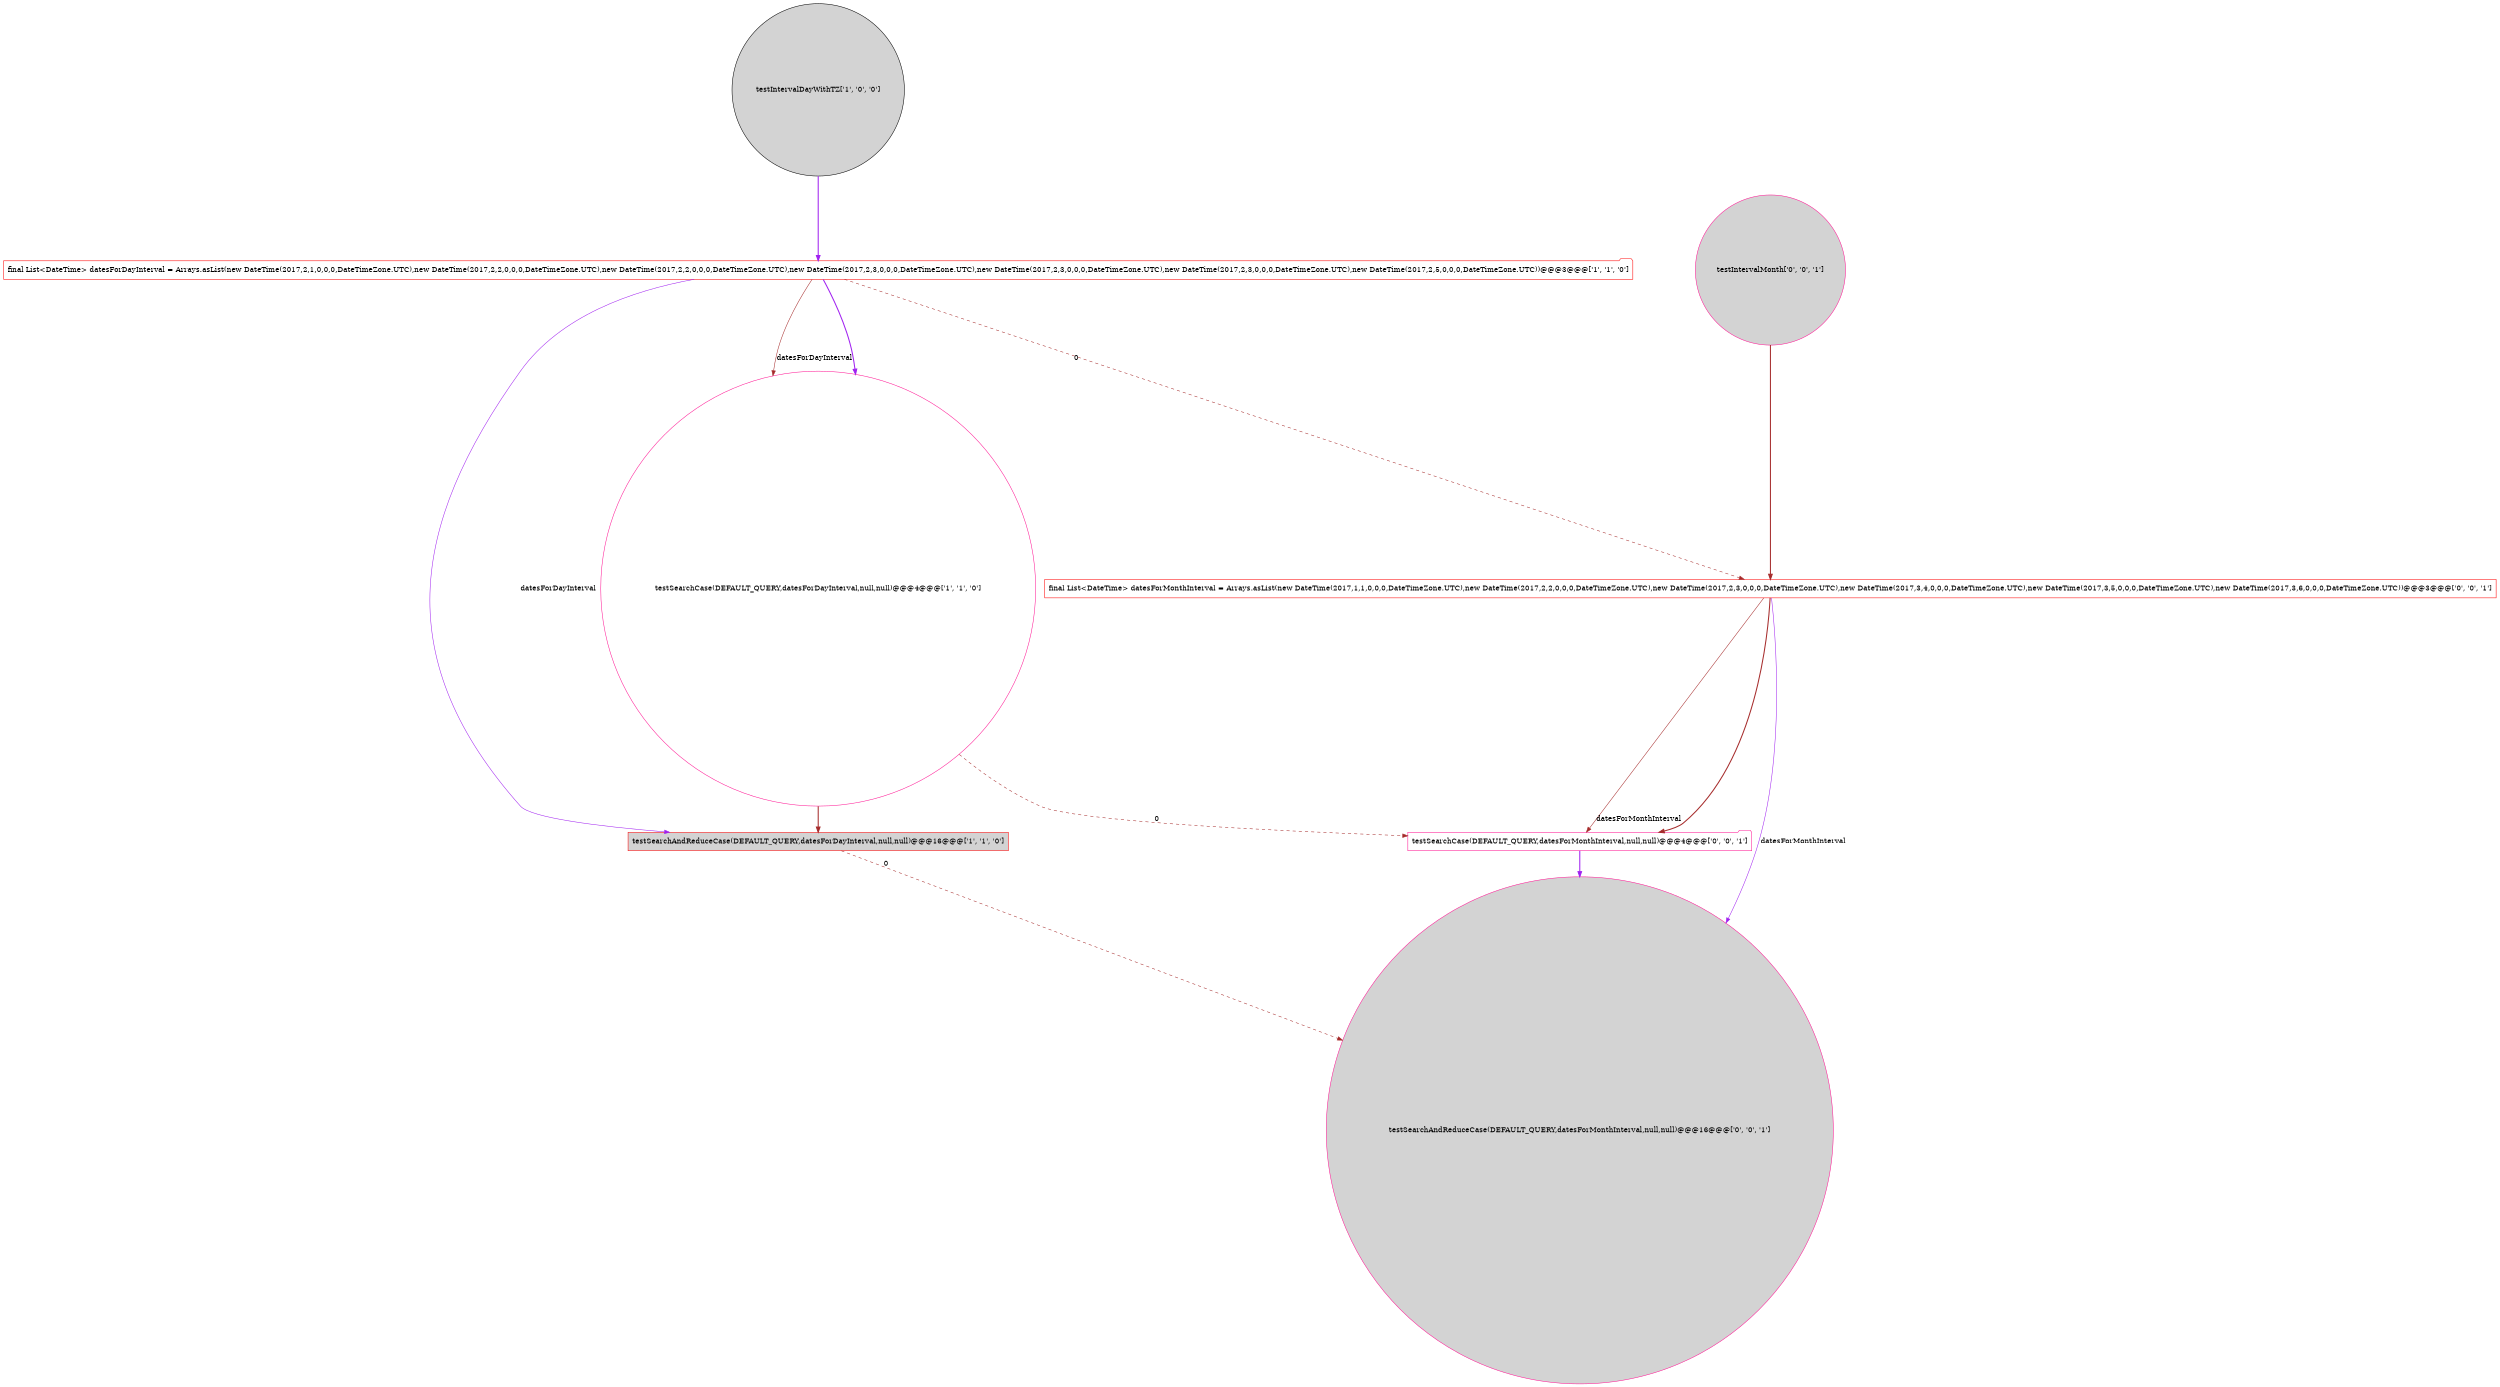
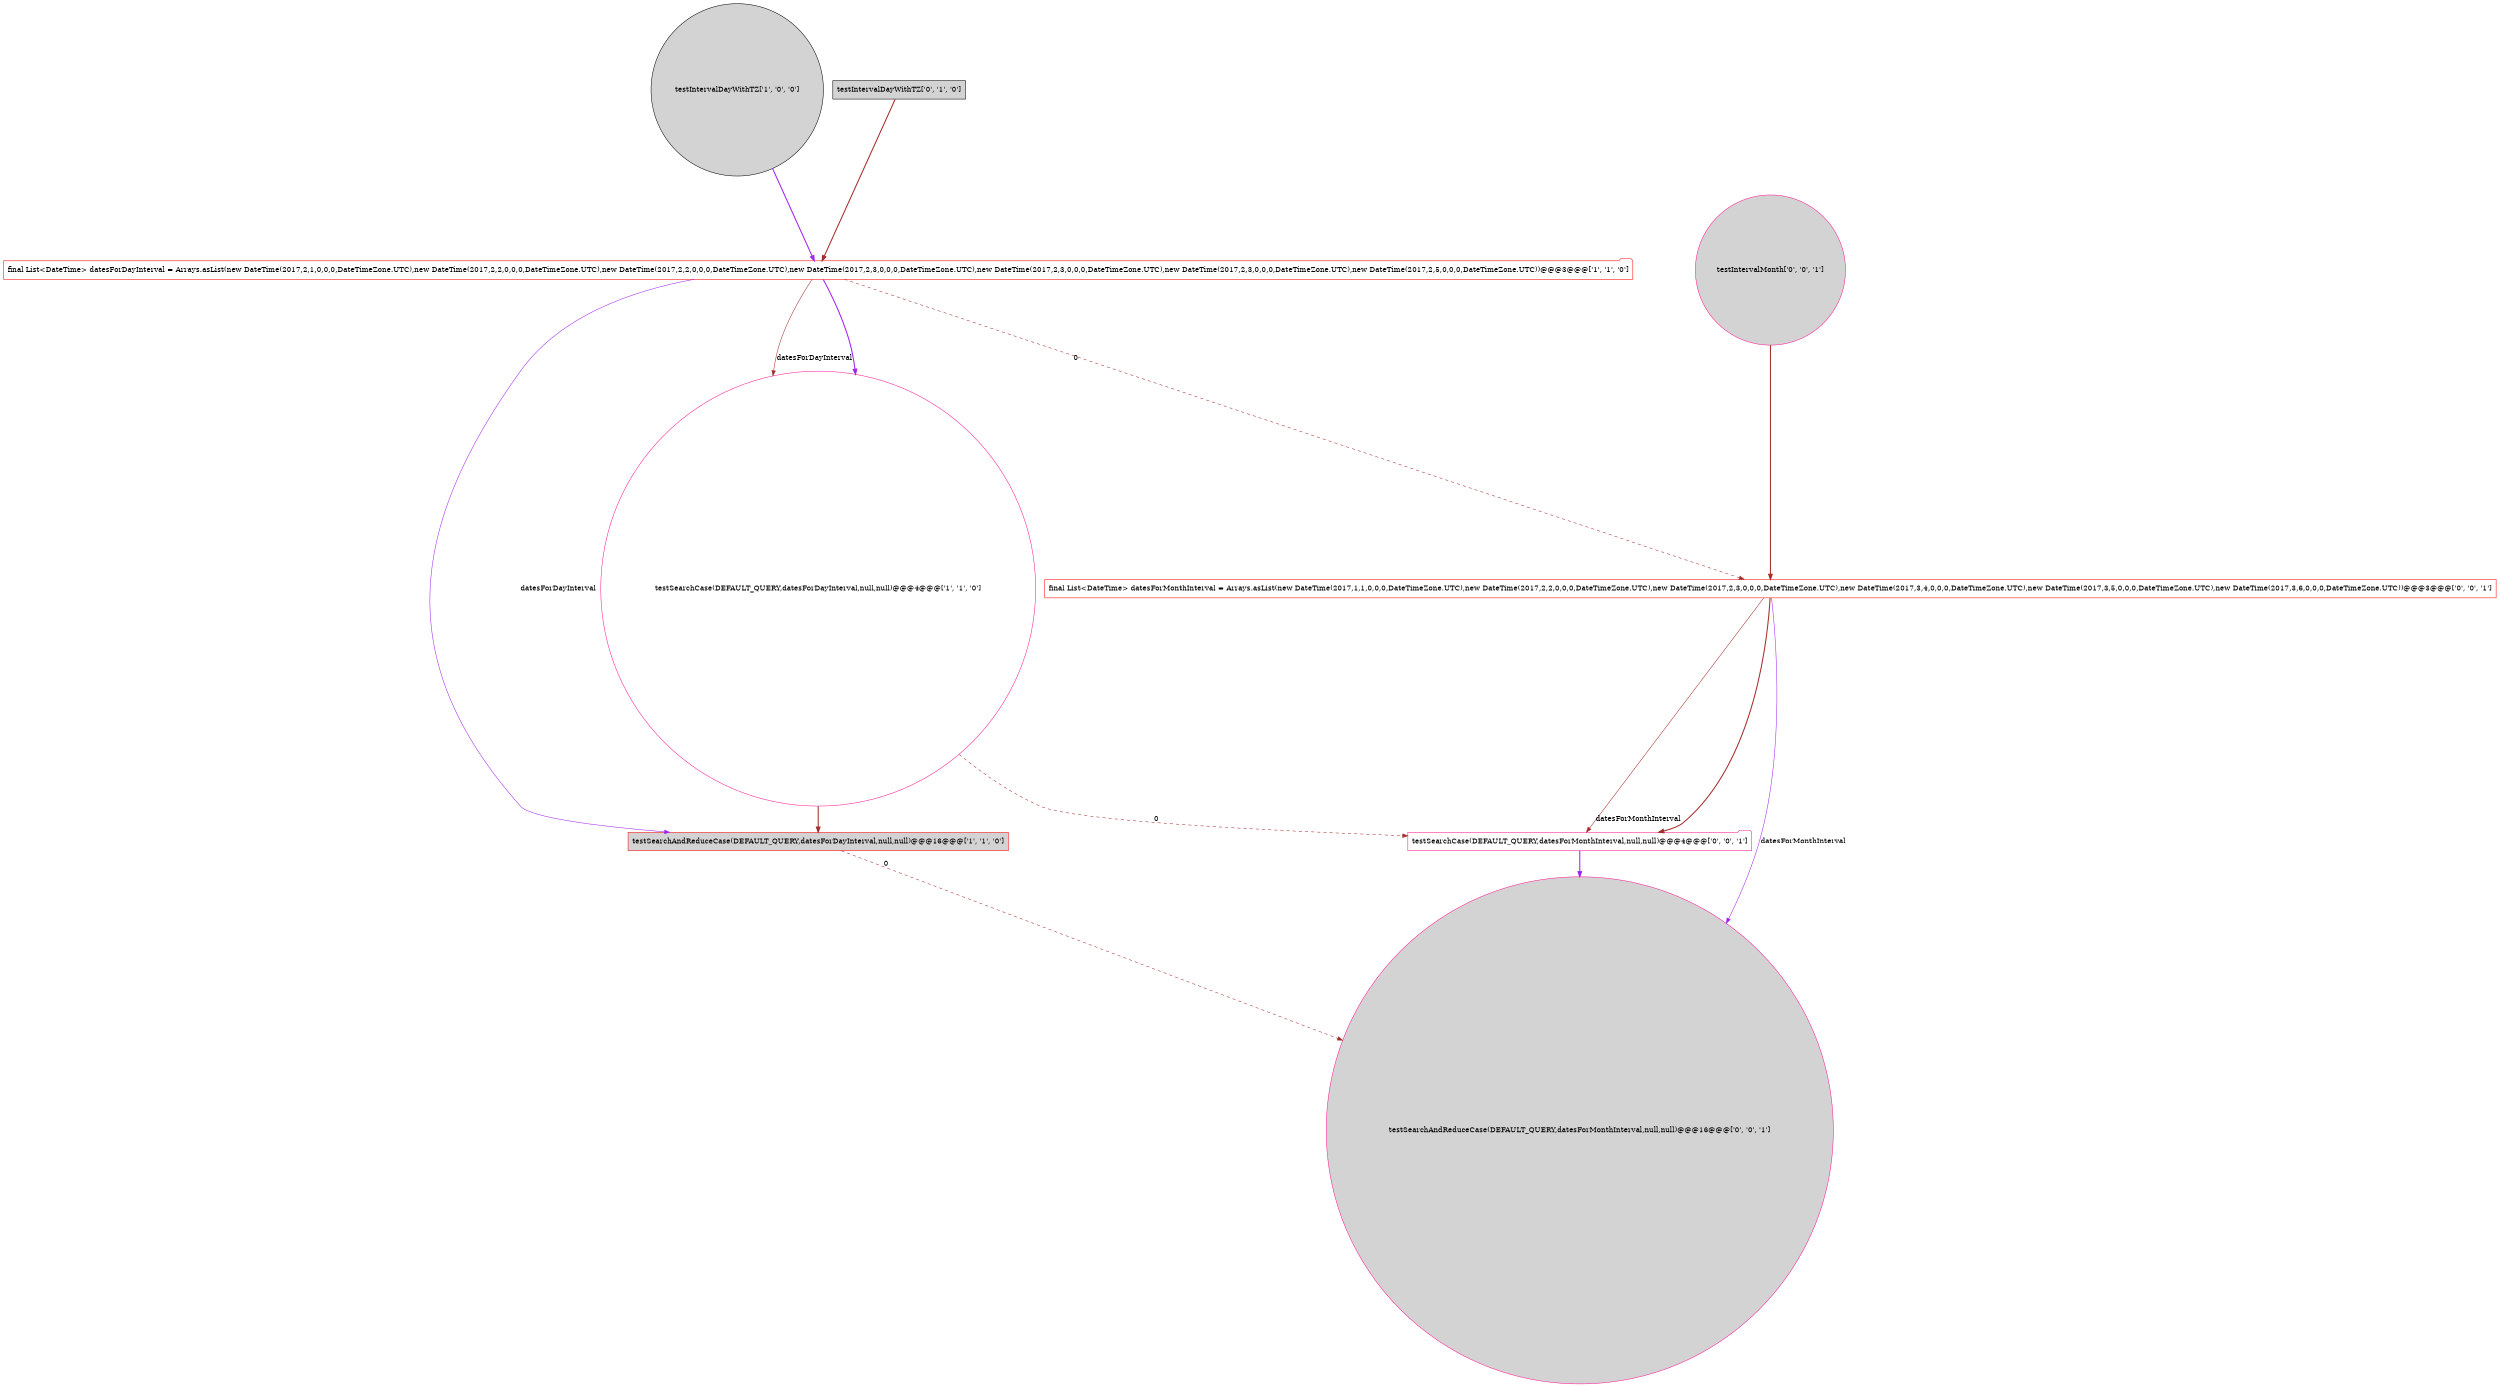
  digraph {
    node [fillcolor=lightgray shape=circle style=filled color=deeppink]
    edge [style=bold color=brown]
    n1 [label="testIntervalDayWithTZ['1', '0', '0']" color=black]
    n2 [fillcolor=white label="final List<DateTime> datesForDayInterval = Arrays.asList(new DateTime(2017,2,1,0,0,0,DateTimeZone.UTC),new DateTime(2017,2,2,0,0,0,DateTimeZone.UTC),new DateTime(2017,2,2,0,0,0,DateTimeZone.UTC),new DateTime(2017,2,3,0,0,0,DateTimeZone.UTC),new DateTime(2017,2,3,0,0,0,DateTimeZone.UTC),new DateTime(2017,2,3,0,0,0,DateTimeZone.UTC),new DateTime(2017,2,5,0,0,0,DateTimeZone.UTC))@@@3@@@['1', '1', '0']" shape=folder color=red]
    n3 [fillcolor=white label="testSearchCase(DEFAULT_QUERY,datesForMonthInterval,null,null)@@@4@@@['0', '0', '1']" shape=folder]
    n4 [label="testSearchAndReduceCase(DEFAULT_QUERY,datesForMonthInterval,null,null)@@@16@@@['0', '0', '1']"]
    n5 [fillcolor=white label="final List<DateTime> datesForMonthInterval = Arrays.asList(new DateTime(2017,1,1,0,0,0,DateTimeZone.UTC),new DateTime(2017,2,2,0,0,0,DateTimeZone.UTC),new DateTime(2017,2,3,0,0,0,DateTimeZone.UTC),new DateTime(2017,3,4,0,0,0,DateTimeZone.UTC),new DateTime(2017,3,5,0,0,0,DateTimeZone.UTC),new DateTime(2017,3,6,0,0,0,DateTimeZone.UTC))@@@3@@@['0', '0', '1']" shape=box color=red]
    n6 [label="testSearchAndReduceCase(DEFAULT_QUERY,datesForDayInterval,null,null)@@@16@@@['1', '1', '0']" shape=box color=red]
    n7 [fillcolor=white label="testSearchCase(DEFAULT_QUERY,datesForDayInterval,null,null)@@@4@@@['1', '1', '0']"]
    n8 [label="testIntervalMonth['0', '0', '1']"]
+   n9 [label="testIntervalDayWithTZ['0', '1', '0']" shape=box color=black]
    n1 -> n2 [color=purple]
    n2 -> n5 [label=0 style=dashed]
    n2 -> n6 [label=datesForDayInterval style=solid color=purple]
    n2 -> n7 [label=datesForDayInterval style=solid]
    n2 -> n7 [color=purple]
    n3 -> n4 [color=purple]
    n5 -> n3 [label=datesForMonthInterval style=solid]
    n5 -> n3
    n5 -> n4 [label=datesForMonthInterval style=solid color=purple]
    n6 -> n4 [label=0 style=dashed]
    n7 -> n3 [label=0 style=dashed]
    n7 -> n6
    n8 -> n5
+   n9 -> n2
  }
